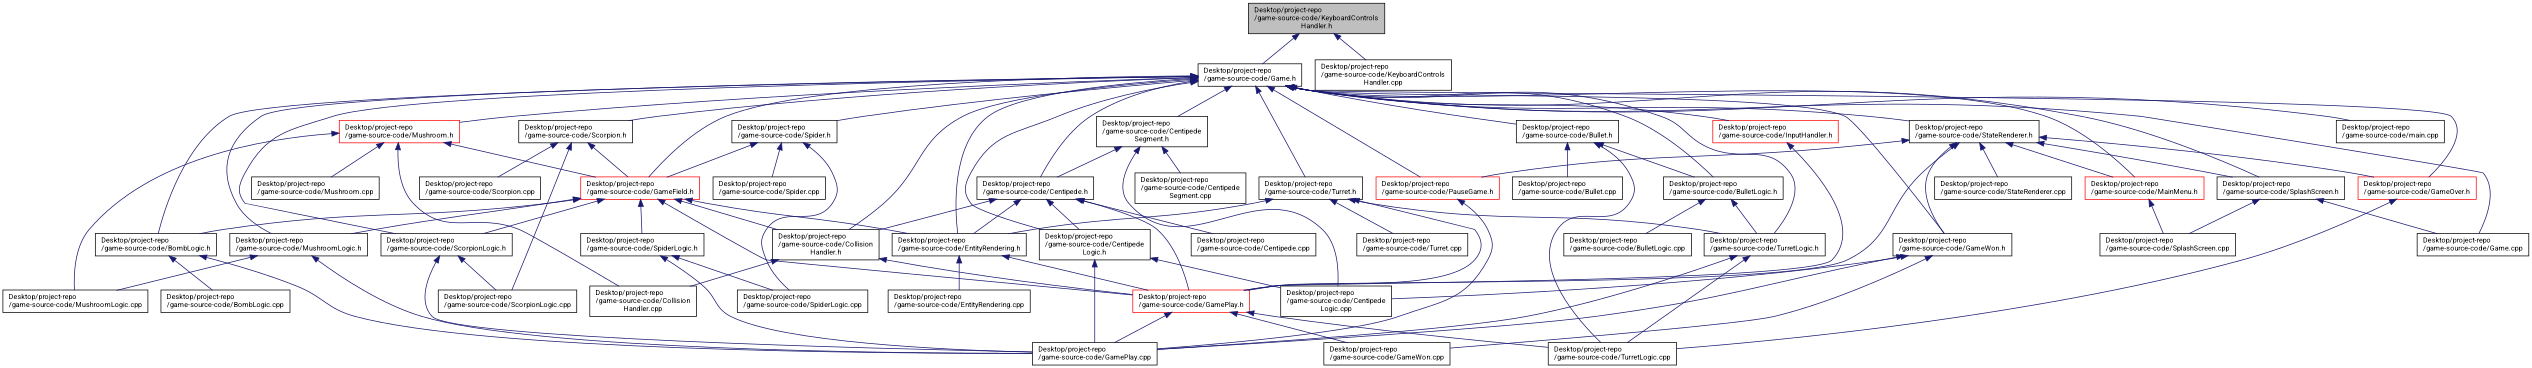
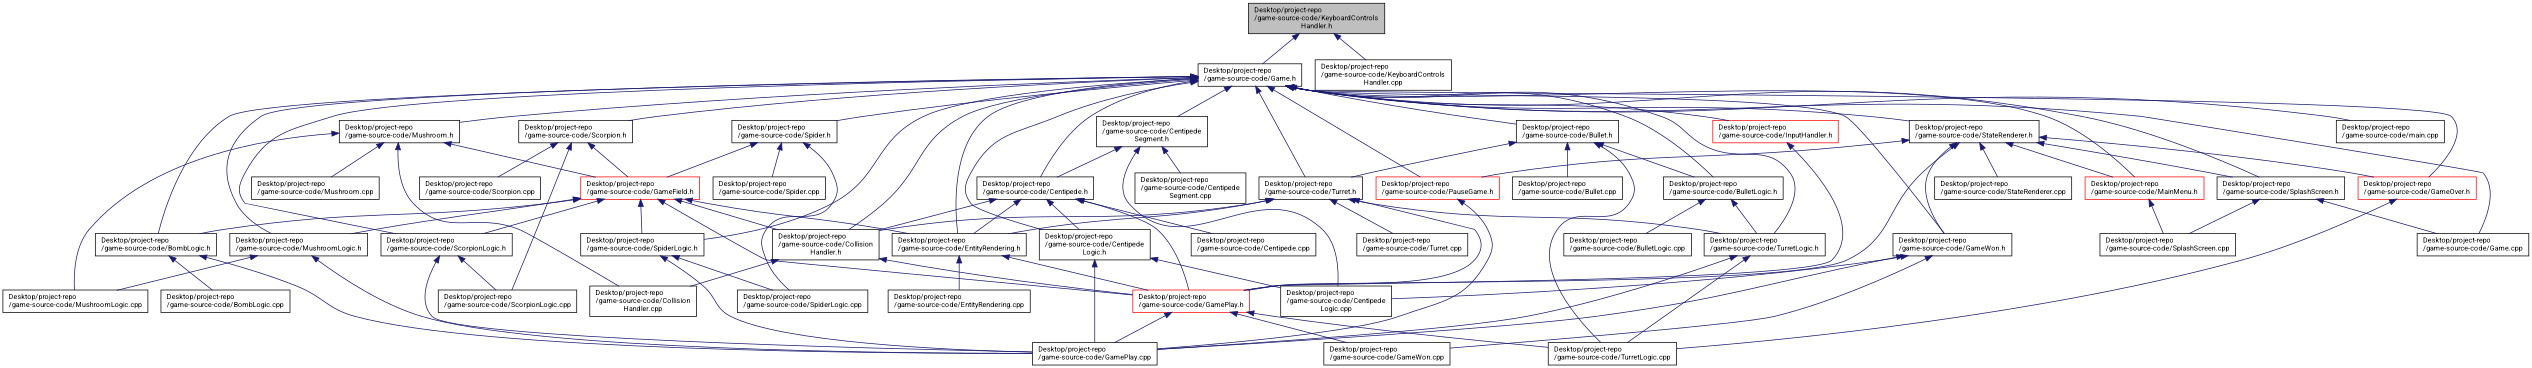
  digraph {
    fontname=Roboto
    node [color=black fillcolor=white fontname=Roboto fontsize=10 shape=record style=filled]
    edge [color=midnightblue dir=back fontname=Roboto fontsize=10 labelfontname=Helvetica labelfontsize=10 style=solid]
    n1 [fillcolor=grey75 fontcolor=black height=0.2 label="Desktop/project-repo\l/game-source-code/KeyboardControls\lHandler.h" width=0.4]
    n2 [height=0.2 label="Desktop/project-repo\l/game-source-code/Game.h" width=0.4]
    n3 [height=0.2 label="Desktop/project-repo\l/game-source-code/KeyboardControls\lHandler.cpp" width=0.4]
    n4 [height=0.2 label="Desktop/project-repo\l/game-source-code/BombLogic.h" width=0.4]
-   n5 [color=red height=0.2 label="Desktop/project-repo\l/game-source-code/Mushroom.h" width=0.4]
+   n5 [height=0.2 label="Desktop/project-repo\l/game-source-code/Mushroom.h" width=0.4]
    n6 [height=0.2 label="Desktop/project-repo\l/game-source-code/Collision\lHandler.h" width=0.4]
    n7 [height=0.2 label="Desktop/project-repo\l/game-source-code/EntityRendering.h" width=0.4]
    n8 [height=0.2 label="Desktop/project-repo\l/game-source-code/MushroomLogic.h" width=0.4]
    n9 [height=0.2 label="Desktop/project-repo\l/game-source-code/ScorpionLogic.h" width=0.4]
    n10 [height=0.2 label="Desktop/project-repo\l/game-source-code/SpiderLogic.h" width=0.4]
    n11 [height=0.2 label="Desktop/project-repo\l/game-source-code/Scorpion.h" width=0.4]
    n12 [height=0.2 label="Desktop/project-repo\l/game-source-code/Spider.h" width=0.4]
    n13 [height=0.2 label="Desktop/project-repo\l/game-source-code/Bullet.h" width=0.4]
    n14 [height=0.2 label="Desktop/project-repo\l/game-source-code/BulletLogic.h" width=0.4]
    n15 [height=0.2 label="Desktop/project-repo\l/game-source-code/TurretLogic.h" width=0.4]
    n16 [height=0.2 label="Desktop/project-repo\l/game-source-code/Turret.h" width=0.4]
    n17 [height=0.2 label="Desktop/project-repo\l/game-source-code/Centipede\lSegment.h" width=0.4]
    n18 [height=0.2 label="Desktop/project-repo\l/game-source-code/Centipede.h" width=0.4]
    n19 [height=0.2 label="Desktop/project-repo\l/game-source-code/Centipede\lLogic.h" width=0.4]
    n20 [height=0.2 label="Desktop/project-repo\l/game-source-code/GameWon.h" width=0.4]
    n21 [height=0.2 label="Desktop/project-repo\l/game-source-code/StateRenderer.h" width=0.4]
    n22 [height=0.2 label="Desktop/project-repo\l/game-source-code/SplashScreen.h" width=0.4]
    n23 [height=0.2 label="Desktop/project-repo\l/game-source-code/Game.cpp" width=0.4]
    n24 [color=red height=0.2 label="Desktop/project-repo\l/game-source-code/GameOver.h" width=0.4]
    n25 [color=red height=0.2 label="Desktop/project-repo\l/game-source-code/PauseGame.h" width=0.4]
    n26 [color=red height=0.2 label="Desktop/project-repo\l/game-source-code/MainMenu.h" width=0.4]
    n27 [color=red height=0.2 label="Desktop/project-repo\l/game-source-code/InputHandler.h" width=0.4]
    n28 [height=0.2 label="Desktop/project-repo\l/game-source-code/main.cpp" width=0.4]
    n29 [height=0.2 label="Desktop/project-repo\l/game-source-code/BombLogic.cpp" width=0.4]
    n30 [height=0.2 label="Desktop/project-repo\l/game-source-code/GamePlay.cpp" width=0.4]
    n31 [color=red height=0.2 label="Desktop/project-repo\l/game-source-code/GameField.h" width=0.4]
    n32 [height=0.2 label="Desktop/project-repo\l/game-source-code/Collision\lHandler.cpp" width=0.4]
    n33 [height=0.2 label="Desktop/project-repo\l/game-source-code/MushroomLogic.cpp" width=0.4]
    n34 [height=0.2 label="Desktop/project-repo\l/game-source-code/Mushroom.cpp" width=0.4]
    n35 [color=red height=0.2 label="Desktop/project-repo\l/game-source-code/GamePlay.h" width=0.4]
    n36 [height=0.2 label="Desktop/project-repo\l/game-source-code/GameWon.cpp" width=0.4]
    n37 [height=0.2 label="Desktop/project-repo\l/game-source-code/TurretLogic.cpp" width=0.4]
    n38 [height=0.2 label="Desktop/project-repo\l/game-source-code/EntityRendering.cpp" width=0.4]
    n39 [height=0.2 label="Desktop/project-repo\l/game-source-code/ScorpionLogic.cpp" width=0.4]
    n40 [height=0.2 label="Desktop/project-repo\l/game-source-code/SpiderLogic.cpp" width=0.4]
    n41 [height=0.2 label="Desktop/project-repo\l/game-source-code/Scorpion.cpp" width=0.4]
    n42 [height=0.2 label="Desktop/project-repo\l/game-source-code/Spider.cpp" width=0.4]
    n43 [height=0.2 label="Desktop/project-repo\l/game-source-code/Bullet.cpp" width=0.4]
    n44 [height=0.2 label="Desktop/project-repo\l/game-source-code/BulletLogic.cpp" width=0.4]
    n45 [height=0.2 label="Desktop/project-repo\l/game-source-code/Turret.cpp" width=0.4]
    n46 [height=0.2 label="Desktop/project-repo\l/game-source-code/Centipede\lLogic.cpp" width=0.4]
    n47 [height=0.2 label="Desktop/project-repo\l/game-source-code/Centipede\lSegment.cpp" width=0.4]
    n48 [height=0.2 label="Desktop/project-repo\l/game-source-code/Centipede.cpp" width=0.4]
    n49 [height=0.2 label="Desktop/project-repo\l/game-source-code/StateRenderer.cpp" width=0.4]
    n50 [height=0.2 label="Desktop/project-repo\l/game-source-code/SplashScreen.cpp" width=0.4]
    n1 -> n2
    n1 -> n3
    n2 -> n4
    n2 -> n5
    n2 -> n6
    n2 -> n7
    n2 -> n8
    n2 -> n9
-   n2 -> n31
+   n2 -> n10
    n2 -> n11
    n2 -> n12
    n2 -> n13
    n2 -> n14
    n2 -> n15
    n2 -> n16
    n2 -> n17
    n2 -> n18
    n2 -> n19
    n2 -> n20
    n2 -> n21
    n2 -> n22
    n2 -> n23
    n2 -> n24
    n2 -> n25
    n2 -> n26
    n2 -> n27
    n2 -> n28
    n4 -> n29
    n4 -> n30
    n5 -> n31
    n5 -> n32
    n5 -> n33
    n5 -> n34
    n6 -> n32
    n6 -> n35
    n7 -> n35
    n7 -> n38
    n8 -> n30
    n8 -> n33
    n9 -> n30
    n9 -> n39
    n10 -> n30
    n10 -> n40
    n11 -> n31
    n11 -> n39
    n11 -> n41
    n12 -> n31
    n12 -> n40
    n12 -> n42
    n13 -> n14
+   n13 -> n16
    n13 -> n37
    n13 -> n43
    n14 -> n15
    n14 -> n44
    n15 -> n30
    n15 -> n37
+   n16 -> n6
    n16 -> n7
    n16 -> n15
    n16 -> n35
    n16 -> n45
    n17 -> n18
    n17 -> n46
    n17 -> n47
    n18 -> n6
    n18 -> n7
    n18 -> n19
    n18 -> n35
    n18 -> n48
    n19 -> n30
    n19 -> n46
    n20 -> n30
    n20 -> n36
    n20 -> n46
    n21 -> n20
    n21 -> n22
    n21 -> n24
    n21 -> n25
    n21 -> n26
    n21 -> n35
    n21 -> n49
    n22 -> n23
    n22 -> n50
    n24 -> n37
    n25 -> n30
    n26 -> n50
    n27 -> n35
    n31 -> n4
    n31 -> n6
    n31 -> n7
    n31 -> n8
    n31 -> n9
    n31 -> n10
    n31 -> n35
    n35 -> n30
    n35 -> n36
    n35 -> n37
  }
